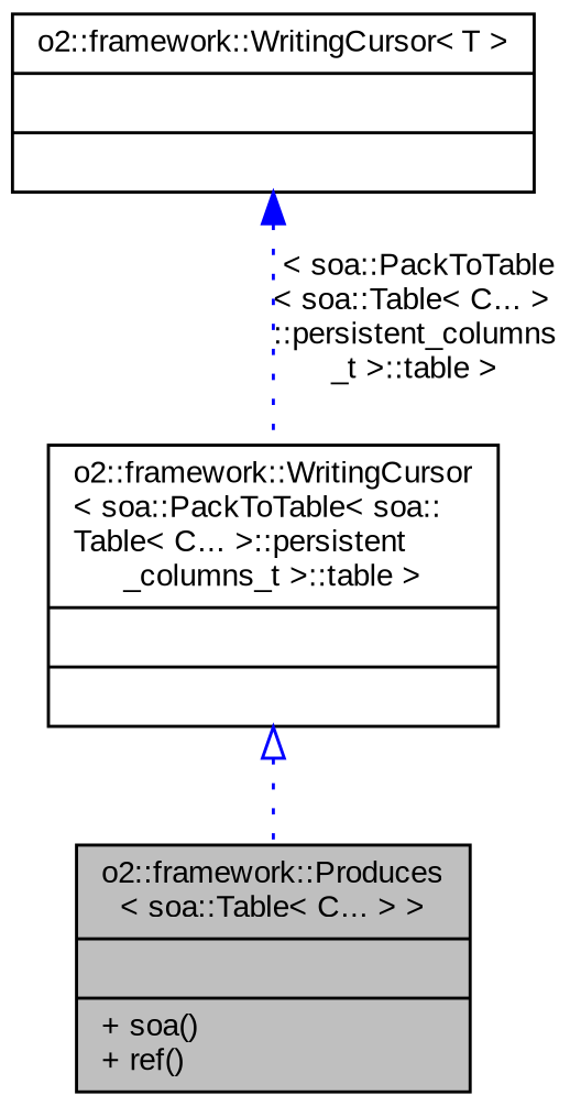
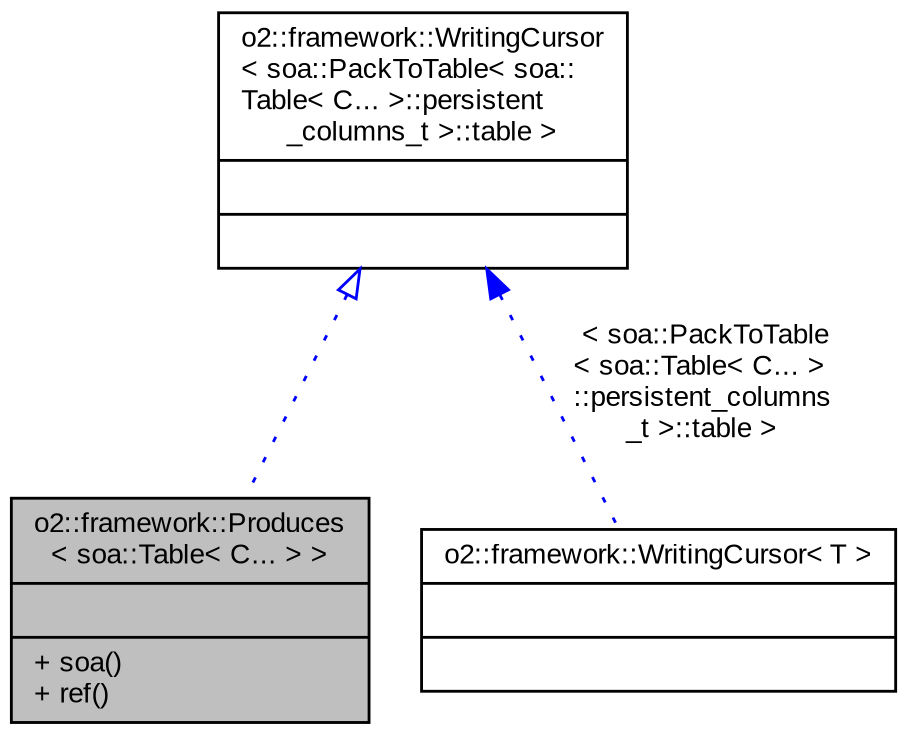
  digraph {
    fontname="Liberation Sans"
    node [color=black fontname="Liberation Sans" fontsize=10 shape=record]
    edge [color=blue dir=back fontname="Liberation Sans" fontsize=10 labelfontname=Helvetica labelfontsize=10 style=dotted]
    n1 [fillcolor=grey75 fontcolor=black height=0.2 label="{o2::framework::Produces\l\< soa::Table\< C... \> \>\n||+ soa()\l+ ref()\l}" style=filled width=0.4]
    n2 [height=0.2 label="{o2::framework::WritingCursor\l\< soa::PackToTable\< soa::\lTable\< C... \>::persistent\l_columns_t \>::table \>\n||}" width=0.4]
    n3 [height=0.2 label="{o2::framework::WritingCursor\< T \>\n||}" width=0.4]
    n2 -> n1 [arrowtail=onormal]
-   n3 -> n2 [label=" \< soa::PackToTable\l\< soa::Table\< C... \>\l::persistent_columns\l_t \>::table \>"]
+   n2 -> n3 [label=" \< soa::PackToTable\l\< soa::Table\< C... \>\l::persistent_columns\l_t \>::table \>"]
  }
